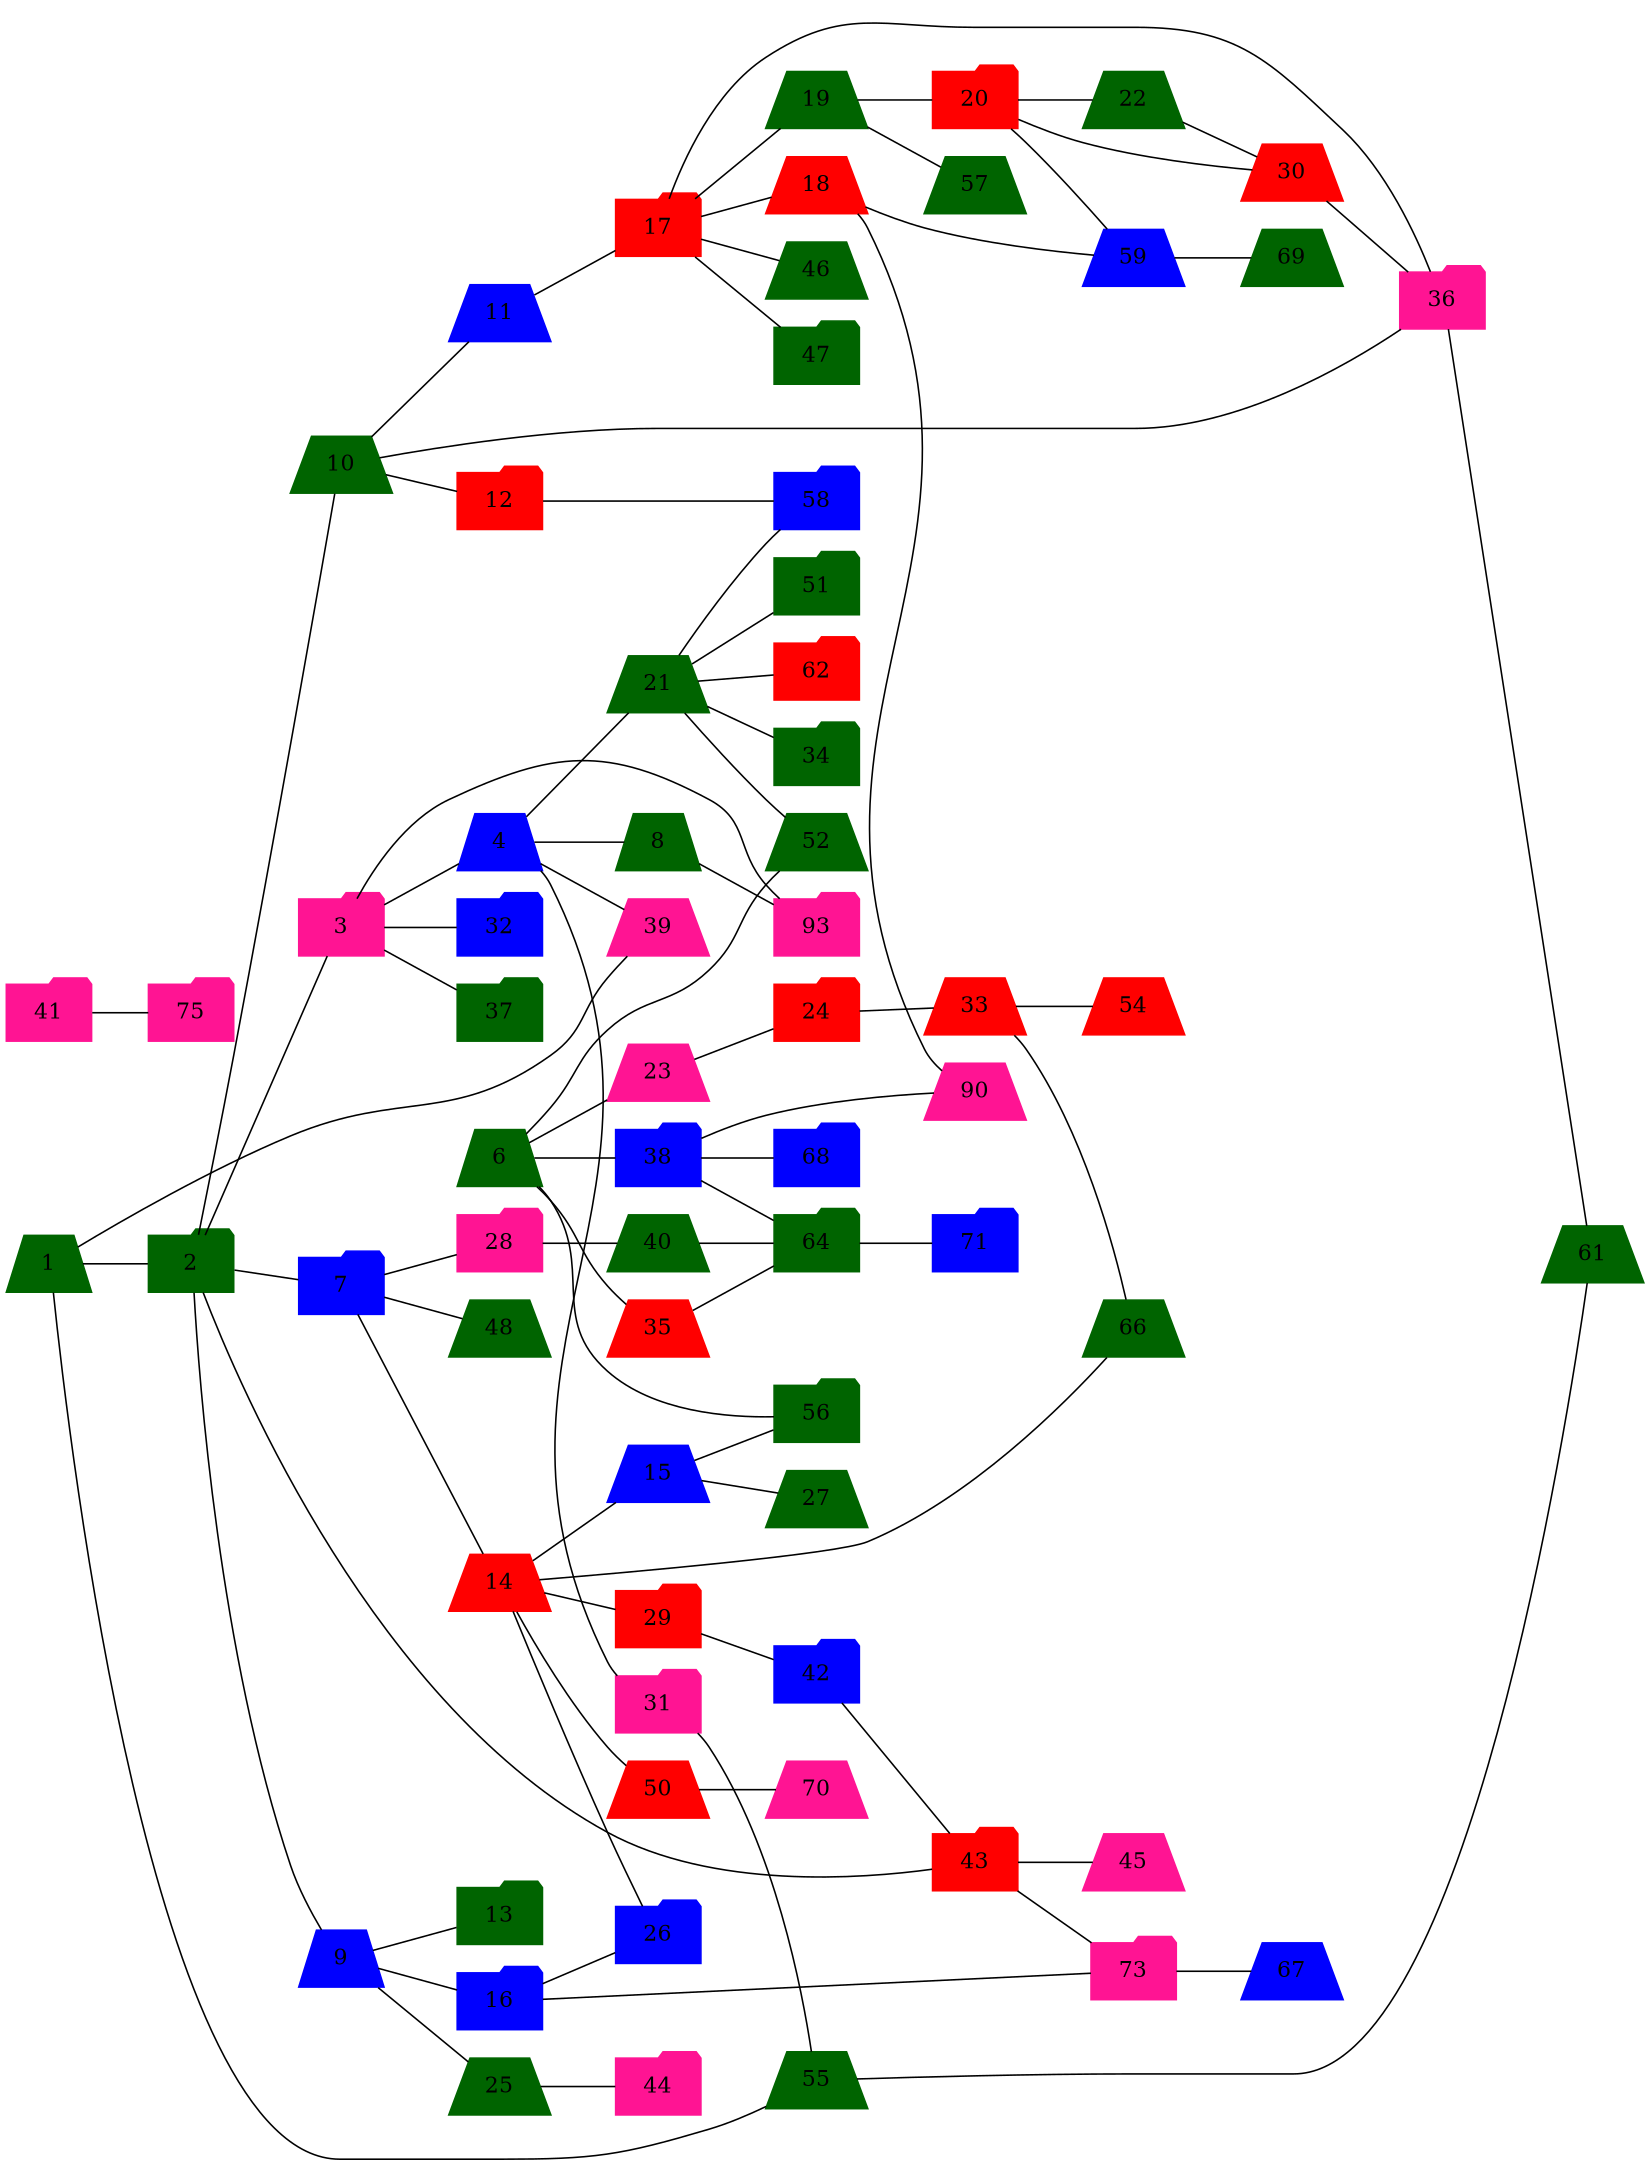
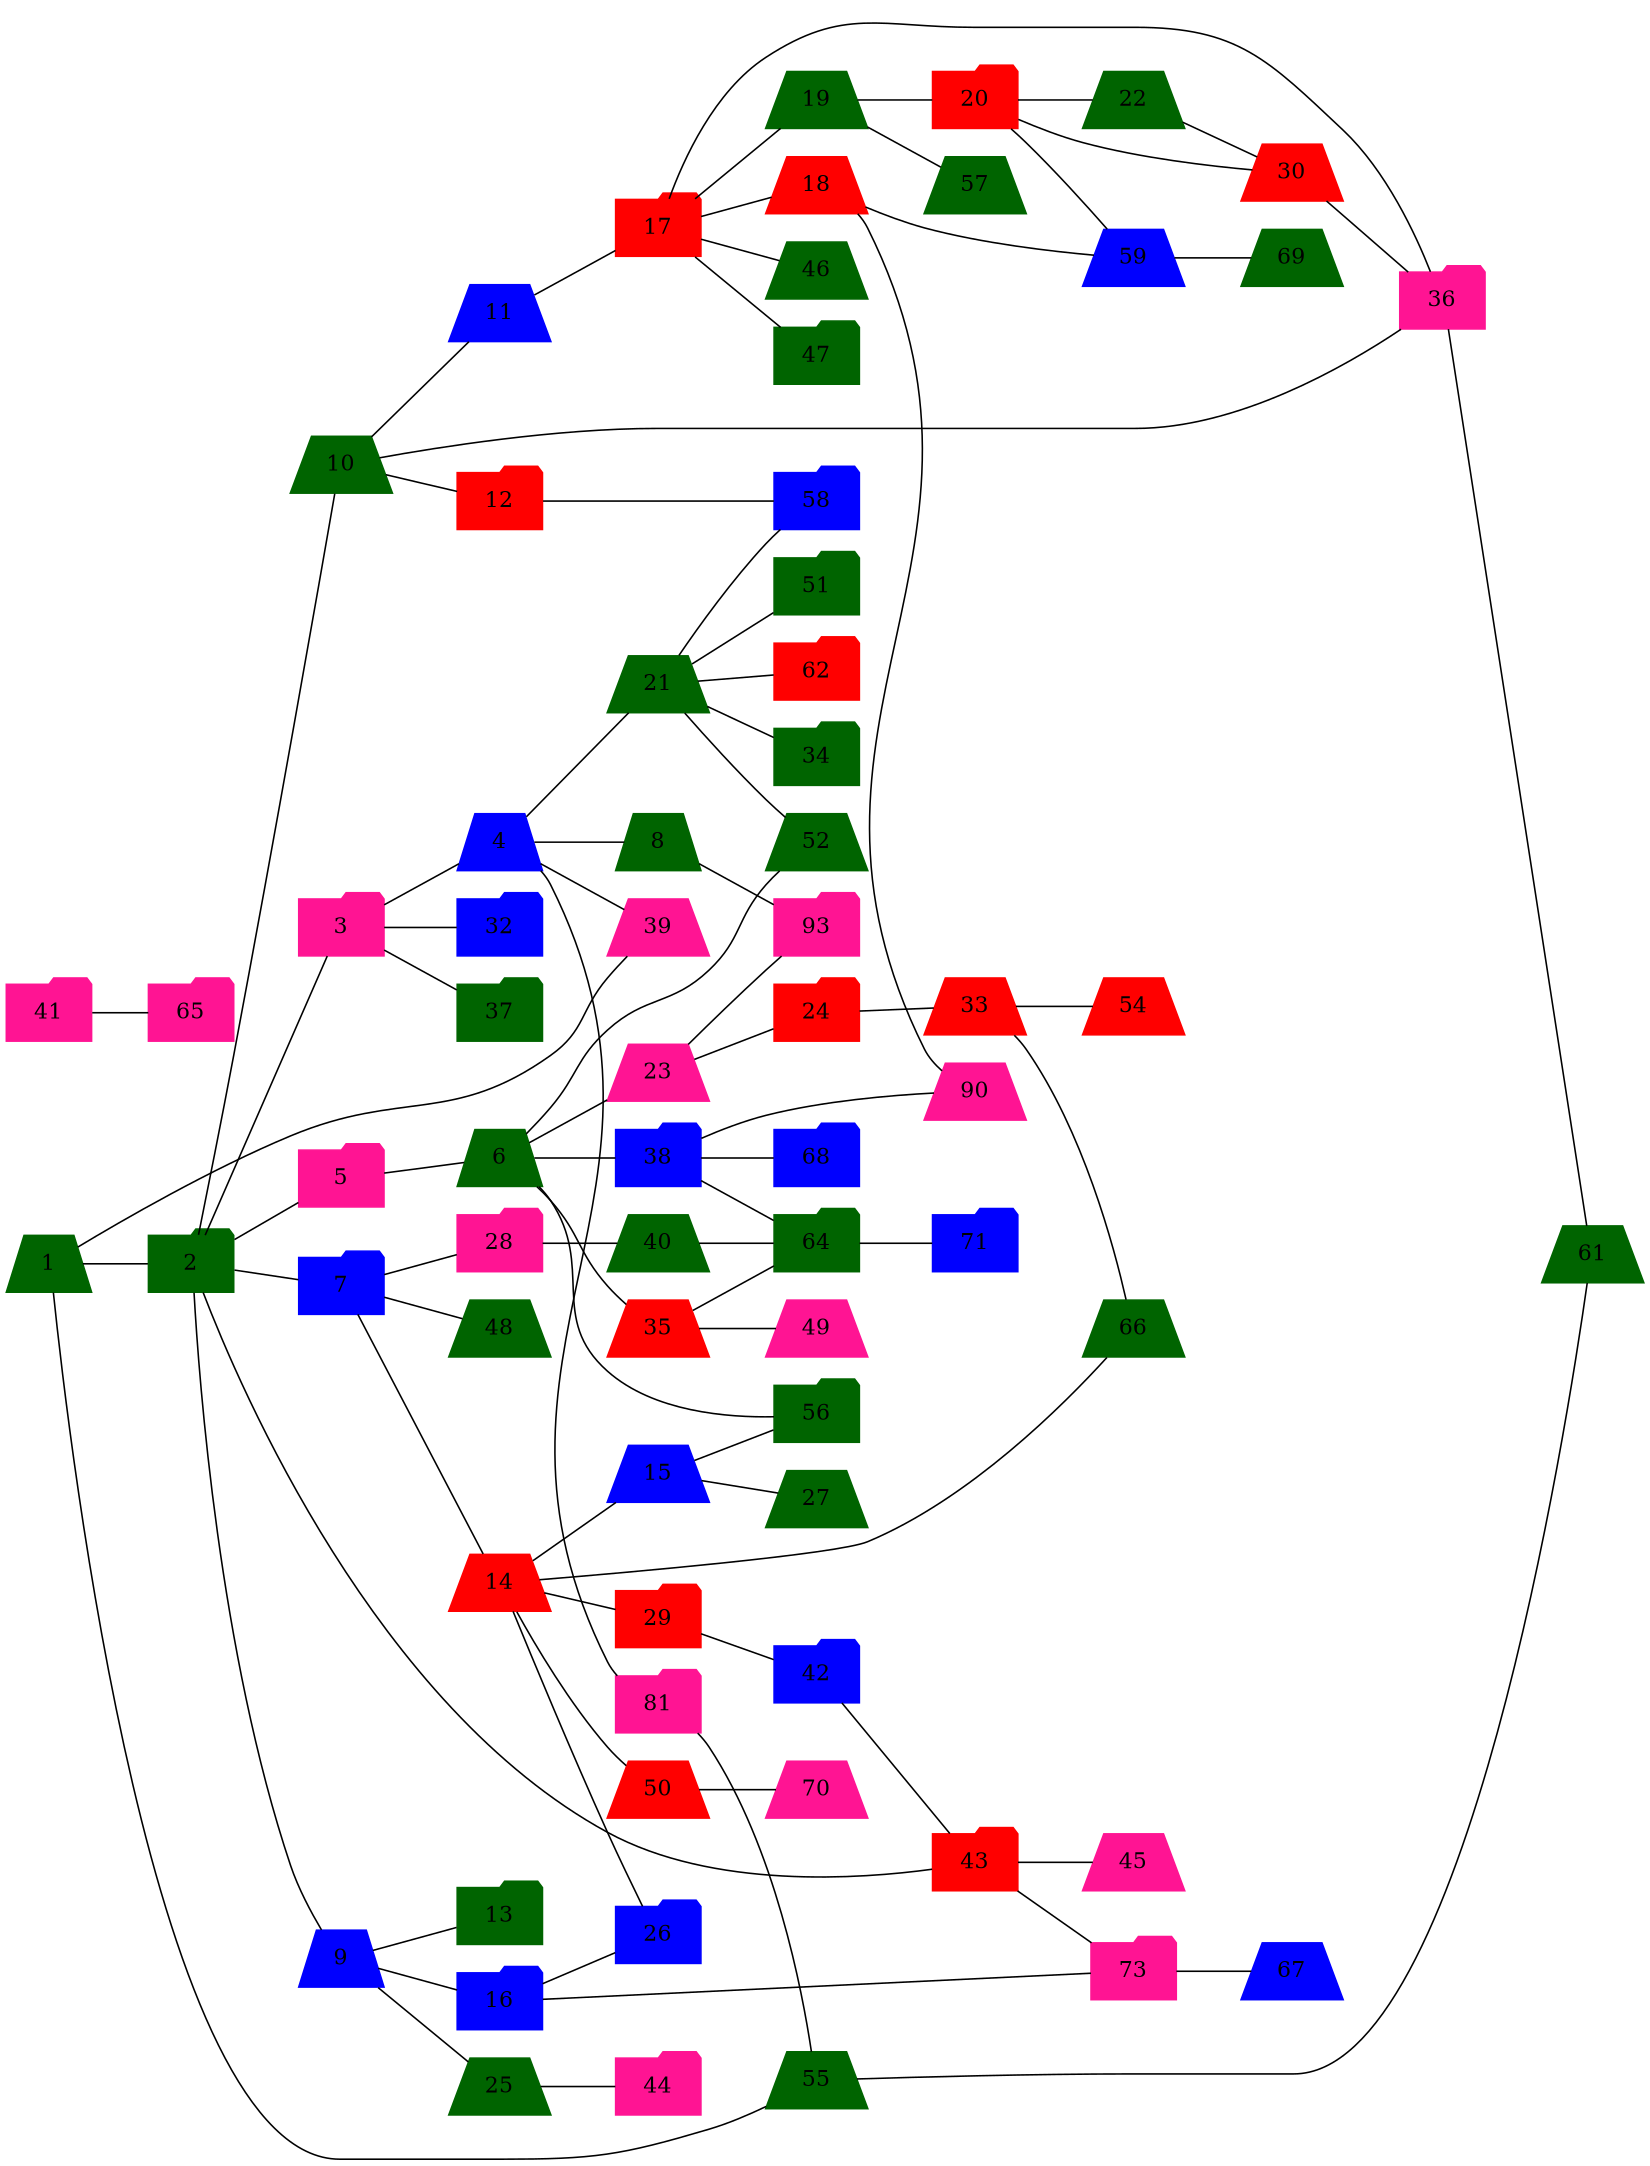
  graph {
    rankdir=LR
    node [color=darkgreen shape=trapezium style=filled]
    2 [shape=folder]
    1
    39 [color=deeppink]
    55
    3 [color=deeppink shape=folder]
+   5 [color=deeppink shape=folder]
    7 [color=blue shape=folder]
    9 [color=blue]
    10
    43 [color=red shape=folder]
    61
    4 [color=blue]
    32 [color=blue shape=folder]
    37 [shape=folder]
    n15 [color=deeppink label=93 shape=folder]
    6
    14 [color=red]
    28 [color=deeppink shape=folder]
    48
    13 [shape=folder]
    16 [color=blue shape=folder]
    25
    11 [color=blue]
    12 [color=red shape=folder]
    36 [color=deeppink shape=folder]
    n26 [color=deeppink label=73 shape=folder]
    45 [color=deeppink]
    8
    21
-   31 [color=deeppink shape=folder]
+   31 [color=deeppink shape=folder label=81]
    52
    58 [color=blue shape=folder]
    34 [shape=folder]
    51 [shape=folder]
    62 [color=red shape=folder]
    23 [color=deeppink]
    35 [color=red]
    38 [color=blue shape=folder]
    56 [shape=folder]
    24 [color=red shape=folder]
+   49 [color=deeppink]
    64 [shape=folder]
    n43 [color=deeppink label=90]
    68 [color=blue shape=folder]
    15 [color=blue]
    26 [color=blue shape=folder]
    29 [color=red shape=folder]
    50 [color=red]
    66
    40
    44 [color=deeppink shape=folder]
    17 [color=red shape=folder]
    18 [color=red]
    19
    46
    47 [shape=folder]
    27
    42 [color=blue shape=folder]
    70 [color=deeppink]
    67 [color=blue]
    59 [color=blue]
    20 [color=red shape=folder]
    57
    69
    22
    30 [color=red]
    33 [color=red]
    41 [color=deeppink shape=folder]
-   65 [color=deeppink shape=folder label=75]
+   65 [color=deeppink shape=folder]
    54 [color=red]
    71 [color=blue shape=folder]
    2 -- 3
+   2 -- 5
    2 -- 7
    2 -- 9
    2 -- 10
    2 -- 43
    1 -- 2
    1 -- 39
    1 -- 55
    55 -- 61
    3 -- 4
    3 -- 32
    3 -- 37
-   3 -- n15
+   23 -- n15
+   5 -- 6
    7 -- 14
    7 -- 28
    7 -- 48
    9 -- 13
    9 -- 16
    9 -- 25
    10 -- 11
    10 -- 12
    10 -- 36
    43 -- n26
    43 -- 45
    4 -- 39
    4 -- 8
    4 -- 21
    4 -- 31
    6 -- 52
    6 -- 23
    6 -- 35
    6 -- 38
    6 -- 56
    14 -- 15
    14 -- 26
    14 -- 29
    14 -- 50
    14 -- 66
    28 -- 40
    16 -- n26
    16 -- 26
    25 -- 44
    11 -- 17
    12 -- 58
    36 -- 61
    n26 -- 67
    8 -- n15
    21 -- 52
    21 -- 58
    21 -- 34
    21 -- 51
    21 -- 62
    31 -- 55
    23 -- 24
+   35 -- 49
    35 -- 64
    38 -- 64
    38 -- n43
    38 -- 68
    24 -- 33
    64 -- 71
    15 -- 56
    15 -- 27
    29 -- 42
    50 -- 70
    40 -- 64
    17 -- 36
    17 -- 18
    17 -- 19
    17 -- 46
    17 -- 47
    18 -- n43
    18 -- 59
    19 -- 20
    19 -- 57
    42 -- 43
    59 -- 69
    20 -- 59
    20 -- 22
    20 -- 30
    22 -- 30
    30 -- 36
    33 -- 66
    33 -- 54
    41 -- 65
  }
